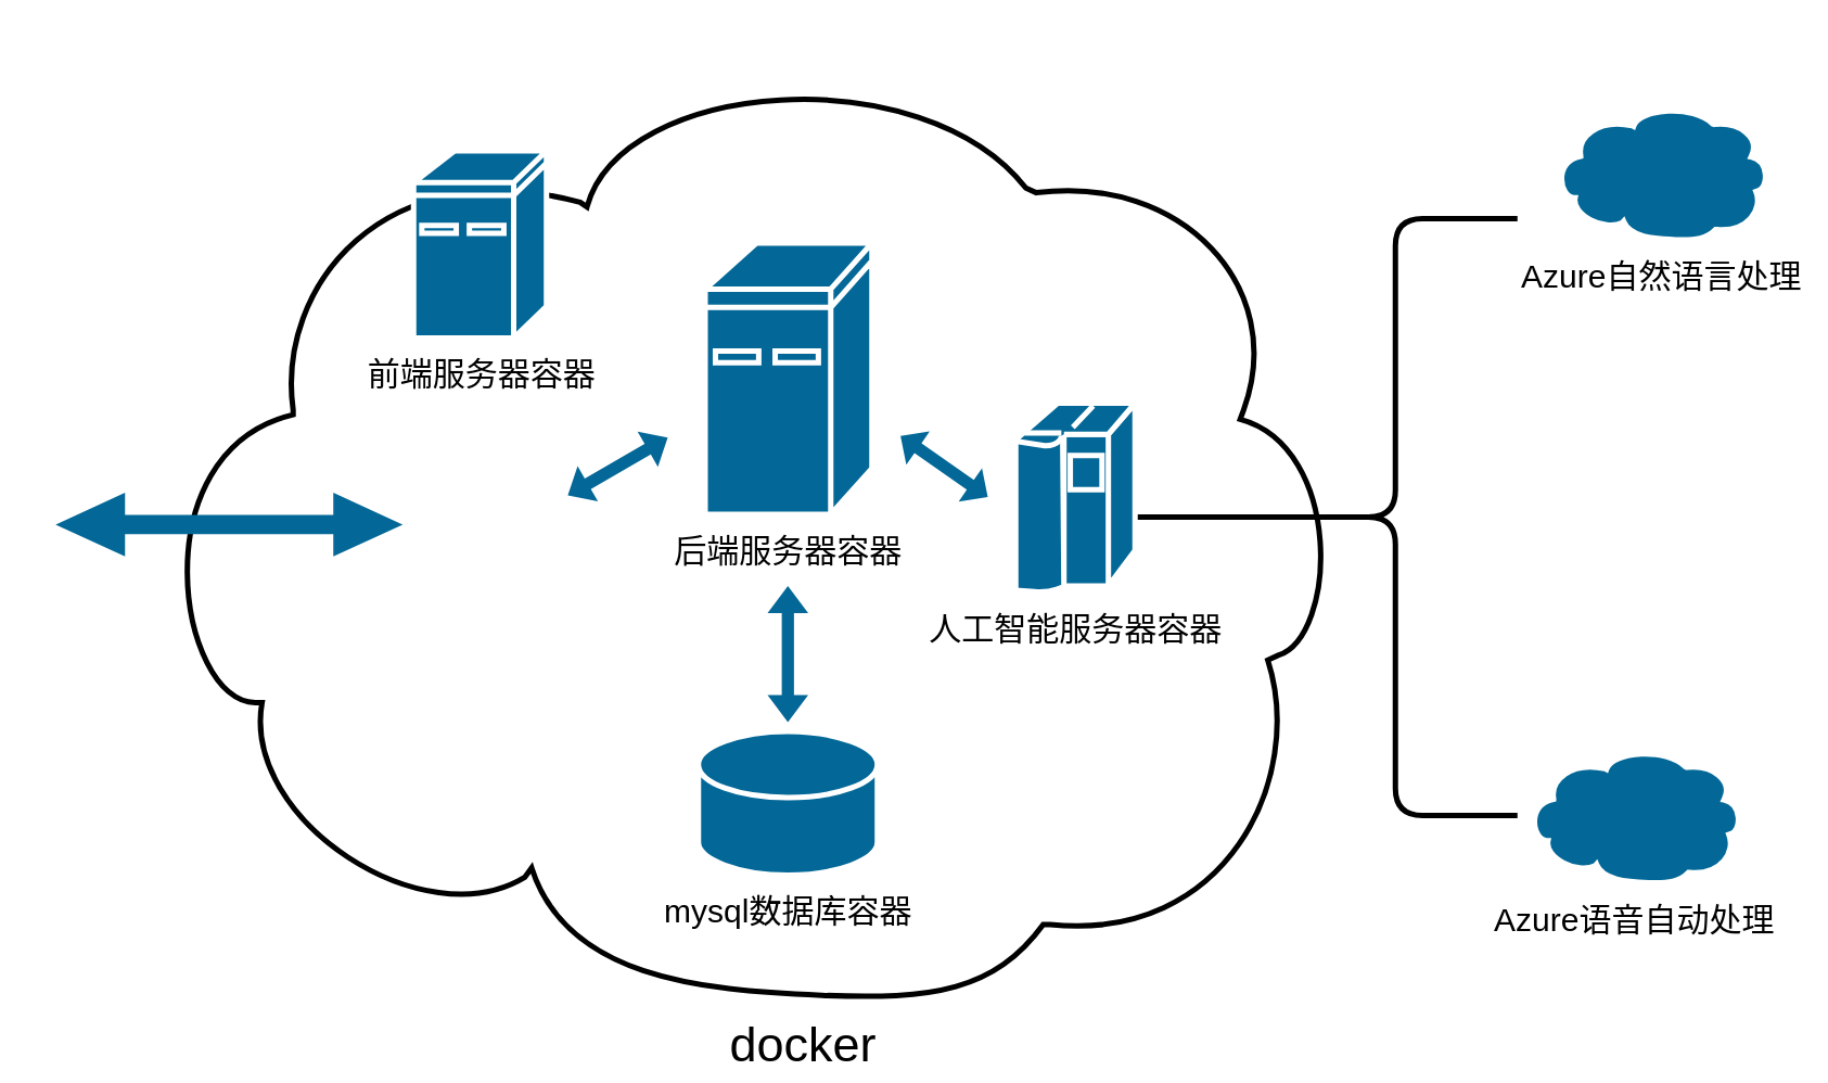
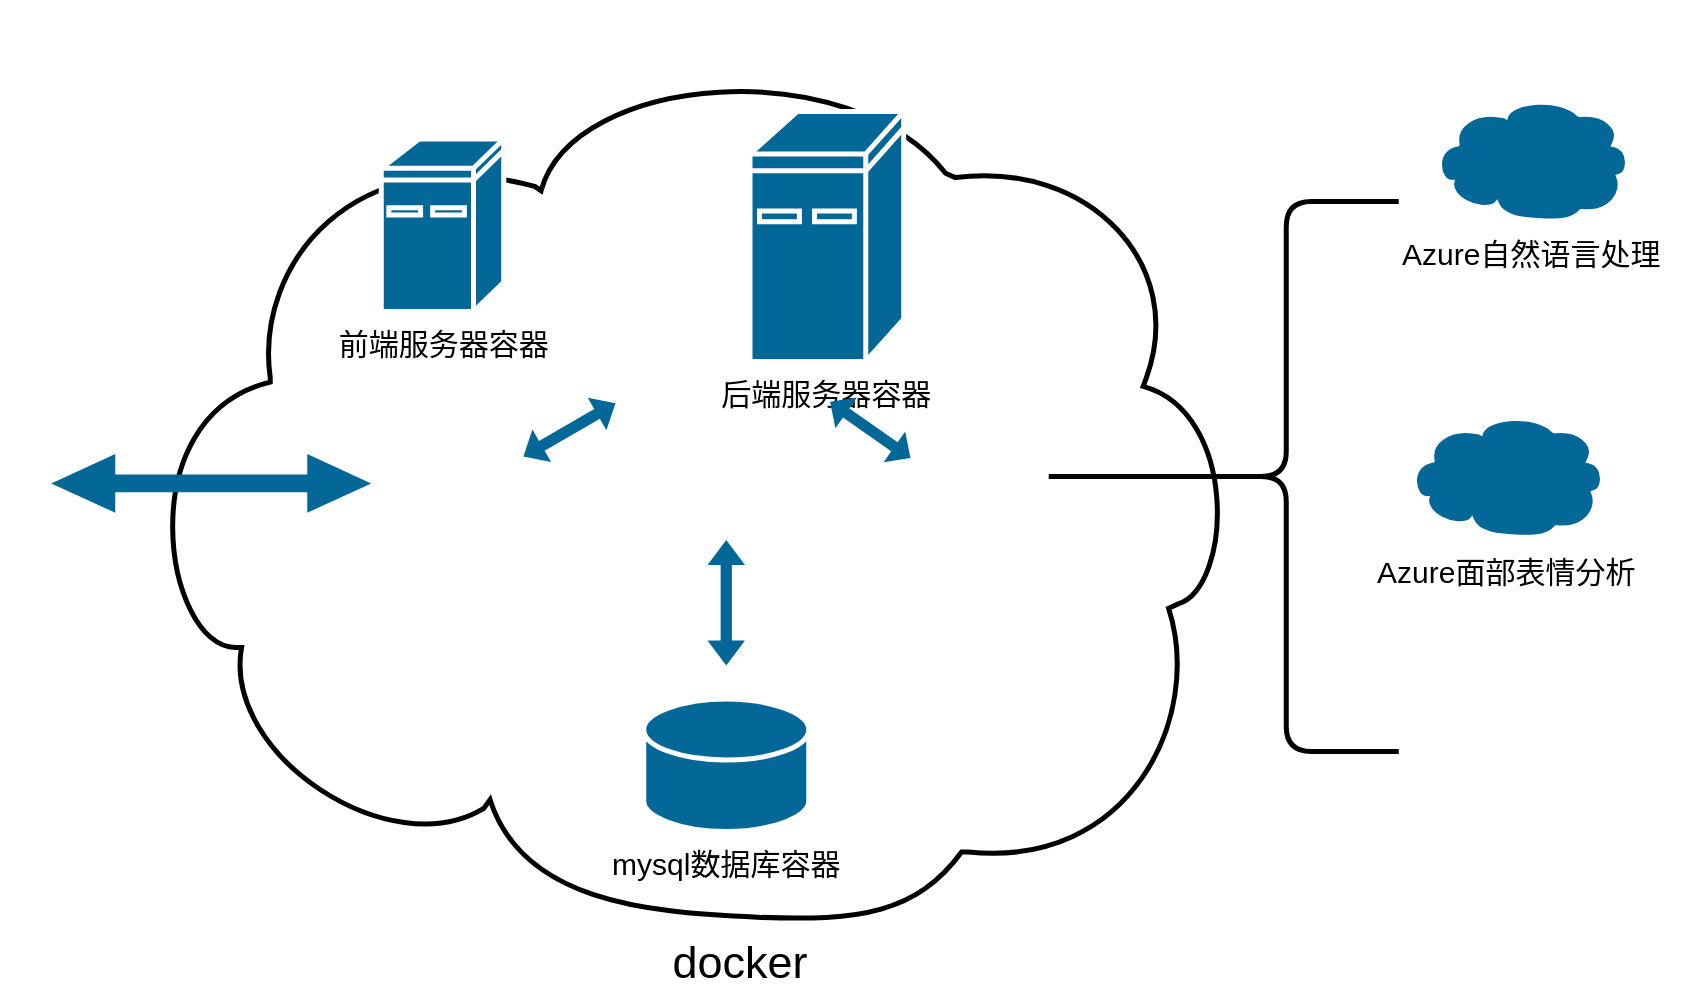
  <mxCell id="0" />
  <mxCell id="1" parent="0" />
  <mxCell id="2" value="" style="edgeStyle=orthogonalEdgeStyle;orthogonalLoop=1;jettySize=auto;html=1;" edge="1" parent="1" source="5" target="6"><mxGeometry relative="1" as="geometry" /></mxCell>
  <mxCell id="3" value="&amp;nbsp; &amp;nbsp; &amp;nbsp; &amp;nbsp; &amp;nbsp;docker" style="shape=mxgraph.cisco.storage.cloud;html=1;pointerEvents=1;dashed=0;strokeWidth=2;verticalLabelPosition=bottom;verticalAlign=top;align=center;outlineConnect=0;rounded=0;fontSize=18;" vertex="1" parent="1"><mxGeometry x="50.25" y="20" width="444.75" height="348" as="geometry" /></mxCell>
- <mxCell id="4" value="mysql数据库容器" style="shape=mxgraph.cisco.storage.relational_database;html=1;pointerEvents=1;dashed=0;fillColor=#036897;strokeColor=#ffffff;strokeWidth=2;verticalLabelPosition=bottom;verticalAlign=top;align=center;outlineConnect=0;rounded=0;" vertex="1" parent="1"><mxGeometry x="257" y="269" width="66" height="53" as="geometry" /></mxCell>
+ <mxCell id="4" value="mysql数据库容器" style="shape=mxgraph.cisco.storage.relational_database;html=1;pointerEvents=1;dashed=0;fillColor=#036897;strokeColor=#ffffff;strokeWidth=2;verticalLabelPosition=bottom;verticalAlign=top;align=center;outlineConnect=0;rounded=0;" vertex="1" parent="1"><mxGeometry x="257" y="279" width="66" height="53" as="geometry" /></mxCell>
  <mxCell id="5" value="前端服务器容器" style="shape=mxgraph.cisco.computers_and_peripherals.ibm_mini_as400;html=1;pointerEvents=1;dashed=0;fillColor=#036897;strokeColor=#ffffff;strokeWidth=2;verticalLabelPosition=bottom;verticalAlign=top;align=center;outlineConnect=0;rounded=0;" vertex="1" parent="1"><mxGeometry x="152" y="55" width="49" height="69" as="geometry" /></mxCell>
- <mxCell id="6" value="后端服务器容器" style="shape=mxgraph.cisco.computers_and_peripherals.ibm_mini_as400;html=1;pointerEvents=1;dashed=0;fillColor=#036897;strokeColor=#ffffff;strokeWidth=2;verticalLabelPosition=bottom;verticalAlign=top;align=center;outlineConnect=0;rounded=0;" vertex="1" parent="1"><mxGeometry x="259.5" y="89" width="61.5" height="100" as="geometry" /></mxCell>
+ <mxCell id="6" value="后端服务器容器" style="shape=mxgraph.cisco.computers_and_peripherals.ibm_mini_as400;html=1;pointerEvents=1;dashed=0;fillColor=#036897;strokeColor=#ffffff;strokeWidth=2;verticalLabelPosition=bottom;verticalAlign=top;align=center;outlineConnect=0;rounded=0;" vertex="1" parent="1"><mxGeometry x="299.5" y="44" width="61.5" height="100" as="geometry" /></mxCell>
  <mxCell id="7" value="" style="shape=doubleArrow;whiteSpace=wrap;html=1;fillColor=#036897;rounded=0;shadow=0;strokeColor=none;rotation=-30;" vertex="1" parent="1"><mxGeometry x="206.01" y="163.87" width="42.53" height="15" as="geometry" /></mxCell>
  <mxCell id="8" value="Azure自然语言处理" style="shape=mxgraph.cisco.storage.cloud;html=1;pointerEvents=1;dashed=0;fillColor=#036897;strokeColor=#ffffff;strokeWidth=2;verticalLabelPosition=bottom;verticalAlign=top;align=center;outlineConnect=0;gradientColor=none;rounded=0;" vertex="1" parent="1"><mxGeometry x="572" y="38" width="80" height="50" as="geometry" /></mxCell>
- <mxCell id="9" value="人工智能服务器容器" style="shape=mxgraph.cisco.computers_and_peripherals.ibm_mainframe;sketch=0;html=1;pointerEvents=1;dashed=0;fillColor=#036897;strokeColor=#ffffff;strokeWidth=2;verticalLabelPosition=bottom;verticalAlign=top;align=center;outlineConnect=0;" vertex="1" parent="1"><mxGeometry x="374" y="148" width="44" height="70" as="geometry" /></mxCell>
  <mxCell id="10" value="" style="shape=doubleArrow;whiteSpace=wrap;html=1;fillColor=#036897;rounded=0;shadow=0;strokeColor=none;" vertex="1" parent="1"><mxGeometry x="20" y="181" width="128" height="23.5" as="geometry" /></mxCell>
  <mxCell id="11" value="" style="shape=doubleArrow;whiteSpace=wrap;html=1;fillColor=#036897;rounded=0;shadow=0;strokeColor=none;rotation=-90;" vertex="1" parent="1"><mxGeometry x="264.88" y="233" width="50.25" height="15" as="geometry" /></mxCell>
  <mxCell id="12" value="" style="shape=doubleArrow;whiteSpace=wrap;html=1;fillColor=#036897;rounded=0;shadow=0;strokeColor=none;rotation=-145;" vertex="1" parent="1"><mxGeometry x="327.99" y="163.85" width="39.26" height="15" as="geometry" /></mxCell>
- <mxCell id="14" value="Azure语音自动处理" style="shape=mxgraph.cisco.storage.cloud;html=1;pointerEvents=1;dashed=0;fillColor=#036897;strokeColor=#ffffff;strokeWidth=2;verticalLabelPosition=bottom;verticalAlign=top;align=center;outlineConnect=0;gradientColor=none;rounded=0;" vertex="1" parent="1"><mxGeometry x="562" y="275" width="80" height="50" as="geometry" /></mxCell>
+ <mxCell id="13" value="Azure面部表情分析" style="shape=mxgraph.cisco.storage.cloud;html=1;pointerEvents=1;dashed=0;fillColor=#036897;strokeColor=#ffffff;strokeWidth=2;verticalLabelPosition=bottom;verticalAlign=top;align=center;outlineConnect=0;gradientColor=none;rounded=0;" vertex="1" parent="1"><mxGeometry x="562" y="164.5" width="80" height="50" as="geometry" /></mxCell>
  <mxCell id="15" value="" style="shape=curlyBracket;whiteSpace=wrap;html=1;rounded=1;labelPosition=left;verticalLabelPosition=middle;align=right;verticalAlign=middle;strokeWidth=2;size=0.5;" vertex="1" parent="1"><mxGeometry x="469" y="80" width="90" height="220" as="geometry" /></mxCell>
  <mxCell id="16" value="" style="line;strokeWidth=2;html=1;strokeColor=default;fontColor=#1D3557;fillColor=none;" vertex="1" parent="1"><mxGeometry x="419" y="185" width="80" height="10" as="geometry" /></mxCell>
